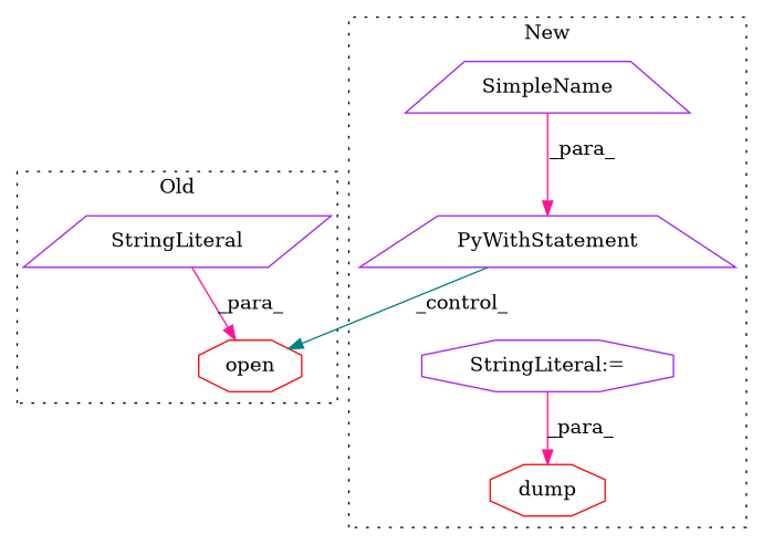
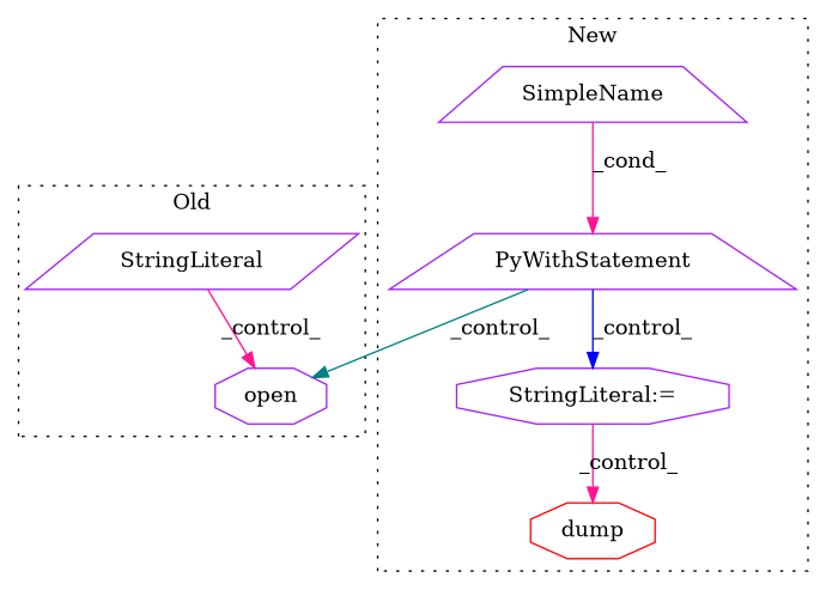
  digraph {
    node [a=32 color=purple l="5,1" shape=octagon]
    edge [color=deeppink]
-   n1 [color=red label=open s="1861,1917"]
+   n1 [label=open s="1861,1917"]
    n2 [a=45 l=3 label=StringLiteral s=1914 shape=parallelogram]
    n3 [color=red label=dump s="1930,1956"]
    n4 [a=42 label=SimpleName shape=trapezium l=""]
    n5 [a=104 l="10,2" label=PyWithStatement s="1844,1897" shape=trapezium]
    n6 [a=7 l=6 label="StringLiteral:=" s=1911]
    subgraph cluster_1 {
      label=Old
      style=dotted
      n1
      n2
    }
    subgraph cluster_2 {
      label=New
      style=dotted
      n3
      n4
      n5
      n6
    }
-   n2 -> n1 [label=_para_]
-   n4 -> n5 [label=_para_]
+   n2 -> n1 [label=_control_]
+   n4 -> n5 [label=_cond_]
    n5 -> n1 [color=teal label=_control_]
-   n6 -> n3 [label=_para_]
+   n5 -> n6 [color=blue label=_control_]
+   n6 -> n3 [label=_control_]
  }
